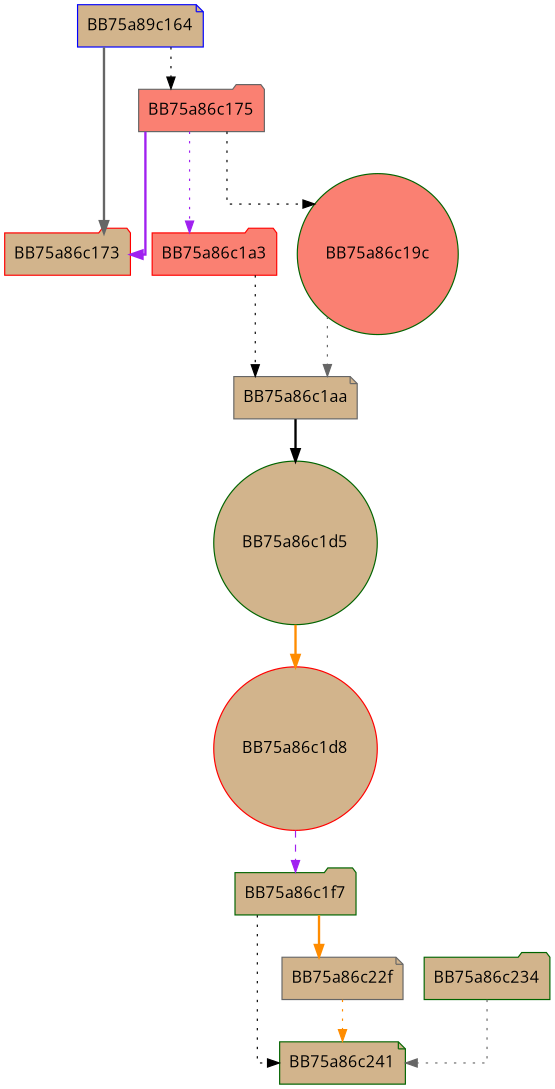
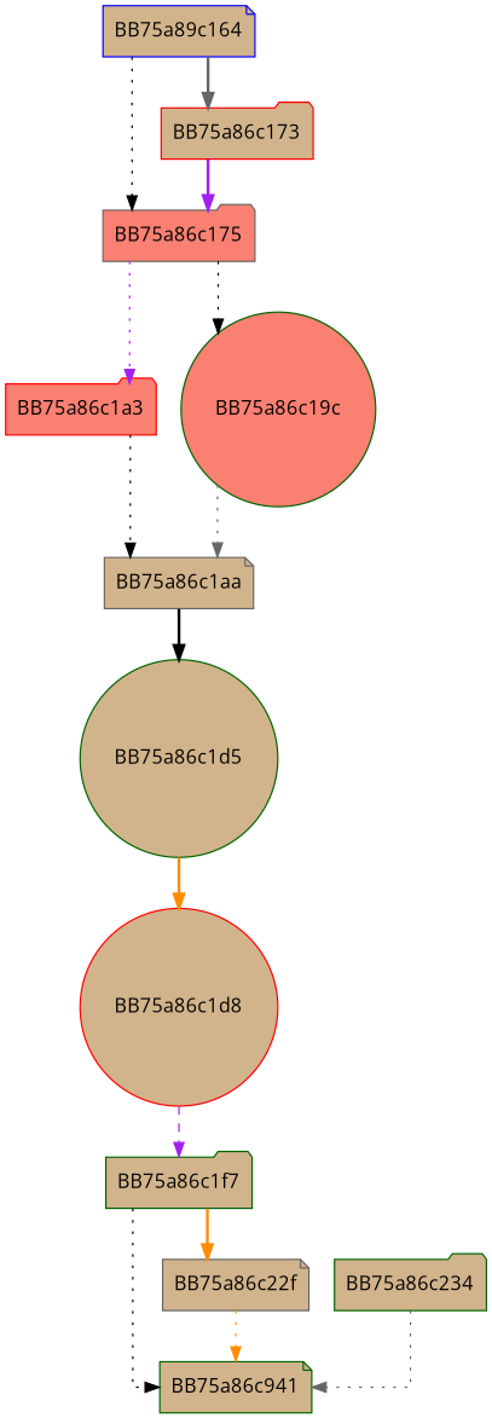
  digraph {
    fontname="Open Sans"
    splines=ortho
    node [color=darkgreen fillcolor=tan fontname="Open Sans" shape=folder style=filled]
    edge [color=black fontname="Open Sans" style=dotted]
    n1 [color=blue label=BB75a89c164 shape=note]
    BB75a86c175 [color=gray40 fillcolor=salmon]
    BB75a86c173 [color=red]
    BB75a86c1a3 [color=red fillcolor=salmon]
    BB75a86c19c [fillcolor=salmon shape=circle]
    BB75a86c1aa [color=gray40 shape=note]
    BB75a86c1d5 [shape=circle]
    BB75a86c1d8 [color=red shape=circle]
    BB75a86c1f7
-   BB75a86c241 [shape=note]
+   BB75a86c241 [shape=note label=BB75a86c941]
    BB75a86c22f [color=gray40 shape=note]
    BB75a86c234
    n1 -> BB75a86c175
    n1 -> BB75a86c173 [color=gray40 style=bold]
    BB75a86c175 -> BB75a86c1a3 [color=purple]
    BB75a86c175 -> BB75a86c19c
-   BB75a86c175 -> BB75a86c173 [color=purple style=bold]
+   BB75a86c173 -> BB75a86c175 [color=purple style=bold]
    BB75a86c1a3 -> BB75a86c1aa
    BB75a86c19c -> BB75a86c1aa [color=gray40]
    BB75a86c1aa -> BB75a86c1d5 [style=bold]
    BB75a86c1d5 -> BB75a86c1d8 [color=darkorange style=bold]
    BB75a86c1d8 -> BB75a86c1f7 [color=purple style=dashed]
    BB75a86c1f7 -> BB75a86c241
    BB75a86c1f7 -> BB75a86c22f [color=darkorange style=bold]
    BB75a86c22f -> BB75a86c241 [color=darkorange]
    BB75a86c234 -> BB75a86c241 [color=gray40]
  }
